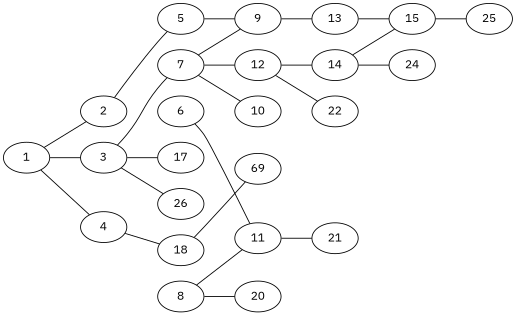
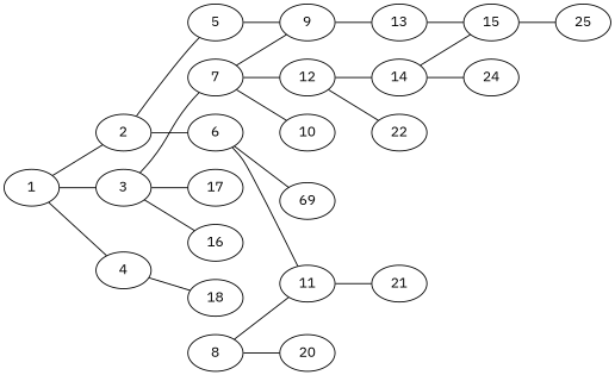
  graph {
    fontname="IBM Plex Sans"
    rankdir=LR
    node [chem=C fontname="IBM Plex Sans"]
    edge [fontname="IBM Plex Sans" valence=1]
    1
    2
    3
    4
    5
    6
    7
-   16 [chem=H label=26]
+   16 [chem=H]
    17 [chem=H]
    18 [chem=H]
    9
    11
    n13 [chem=H label=69]
    10 [chem=O]
    12
    8
    20 [chem=H]
    13
    21 [chem=H]
    14
    22 [chem=H]
    15
    24 [chem=H]
    25 [chem=H]
    1 -- 2 [valence=2]
    1 -- 3
    1 -- 4
    2 -- 5
+   2 -- 6
    3 -- 7
    3 -- 16
    3 -- 17
    4 -- 18
    5 -- 9
    6 -- 11 [valence=2]
-   18 -- n13
+   6 -- n13
    7 -- 9
    7 -- 10 [valence=2]
    7 -- 12 [valence=2]
    9 -- 13 [valence=2]
    11 -- 21
    12 -- 14
    12 -- 22
    8 -- 11
    8 -- 20
    13 -- 15
    14 -- 15 [valence=2]
    14 -- 24
    15 -- 25
  }
